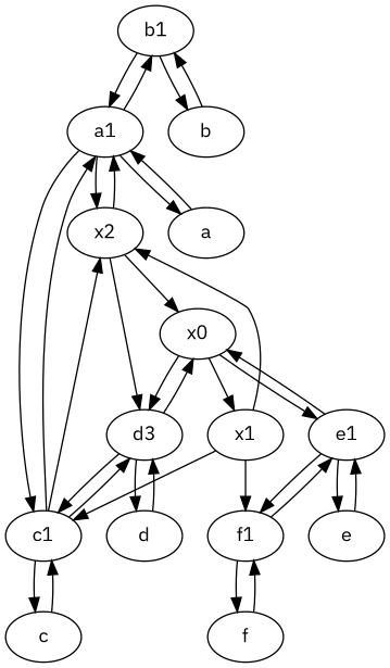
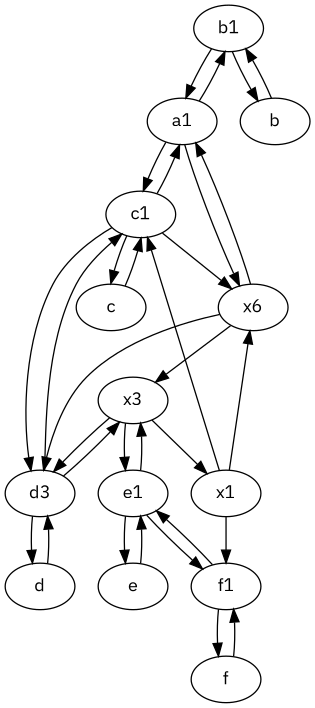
  digraph {
    fontname="IBM Plex Sans"
    node [fontname="IBM Plex Sans"]
    edge [fontname="IBM Plex Sans"]
    b1
    a1
    b
-   x2
+   x2 [label=x6]
    n5 [label=d3]
-   x0
+   x0 [label=x3]
    c1
-   a
    d
    e1
    x1
    f
    f1
    e
    c
    b1 -> a1
    b1 -> b
    a1 -> b1
    a1 -> x2
    a1 -> c1
-   a1 -> a
    b -> b1
    x2 -> a1
    x2 -> n5
    x2 -> x0
    n5 -> x0
    n5 -> c1
    n5 -> d
    x0 -> n5
    x0 -> e1
    x0 -> x1
    c1 -> a1
    c1 -> x2
    c1 -> n5
    c1 -> c
-   a -> a1
    d -> n5
    e1 -> x0
    e1 -> f1
    e1 -> e
    x1 -> x2
    x1 -> c1
    x1 -> f1
    f -> f1
    f1 -> e1
    f1 -> f
    e -> e1
    c -> c1
  }
